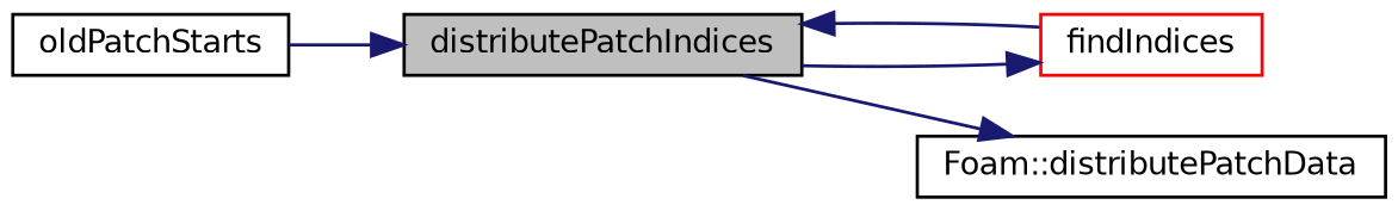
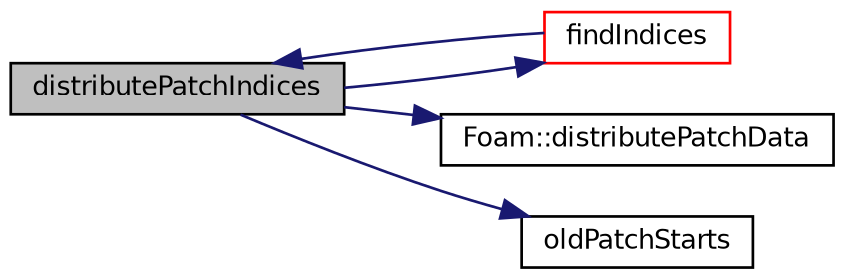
  digraph {
    rankdir=LR
    node [color=black fontname=Helvetica fontsize=10 shape=record]
    edge [color=midnightblue fontname=Helvetica fontsize=10 labelfontname=Helvetica labelfontsize=10 style=solid]
    n1 [fillcolor=grey75 fontcolor=black height=0.2 label=distributePatchIndices style=filled width=0.4]
    n2 [color=red height=0.2 label=findIndices width=0.4]
    n3 [height=0.2 label="Foam::distributePatchData" width=0.4]
    n4 [height=0.2 label=oldPatchStarts width=0.4]
    n1 -> n2
    n1 -> n3
-   n4 -> n1
+   n1 -> n4
    n2 -> n1
  }
